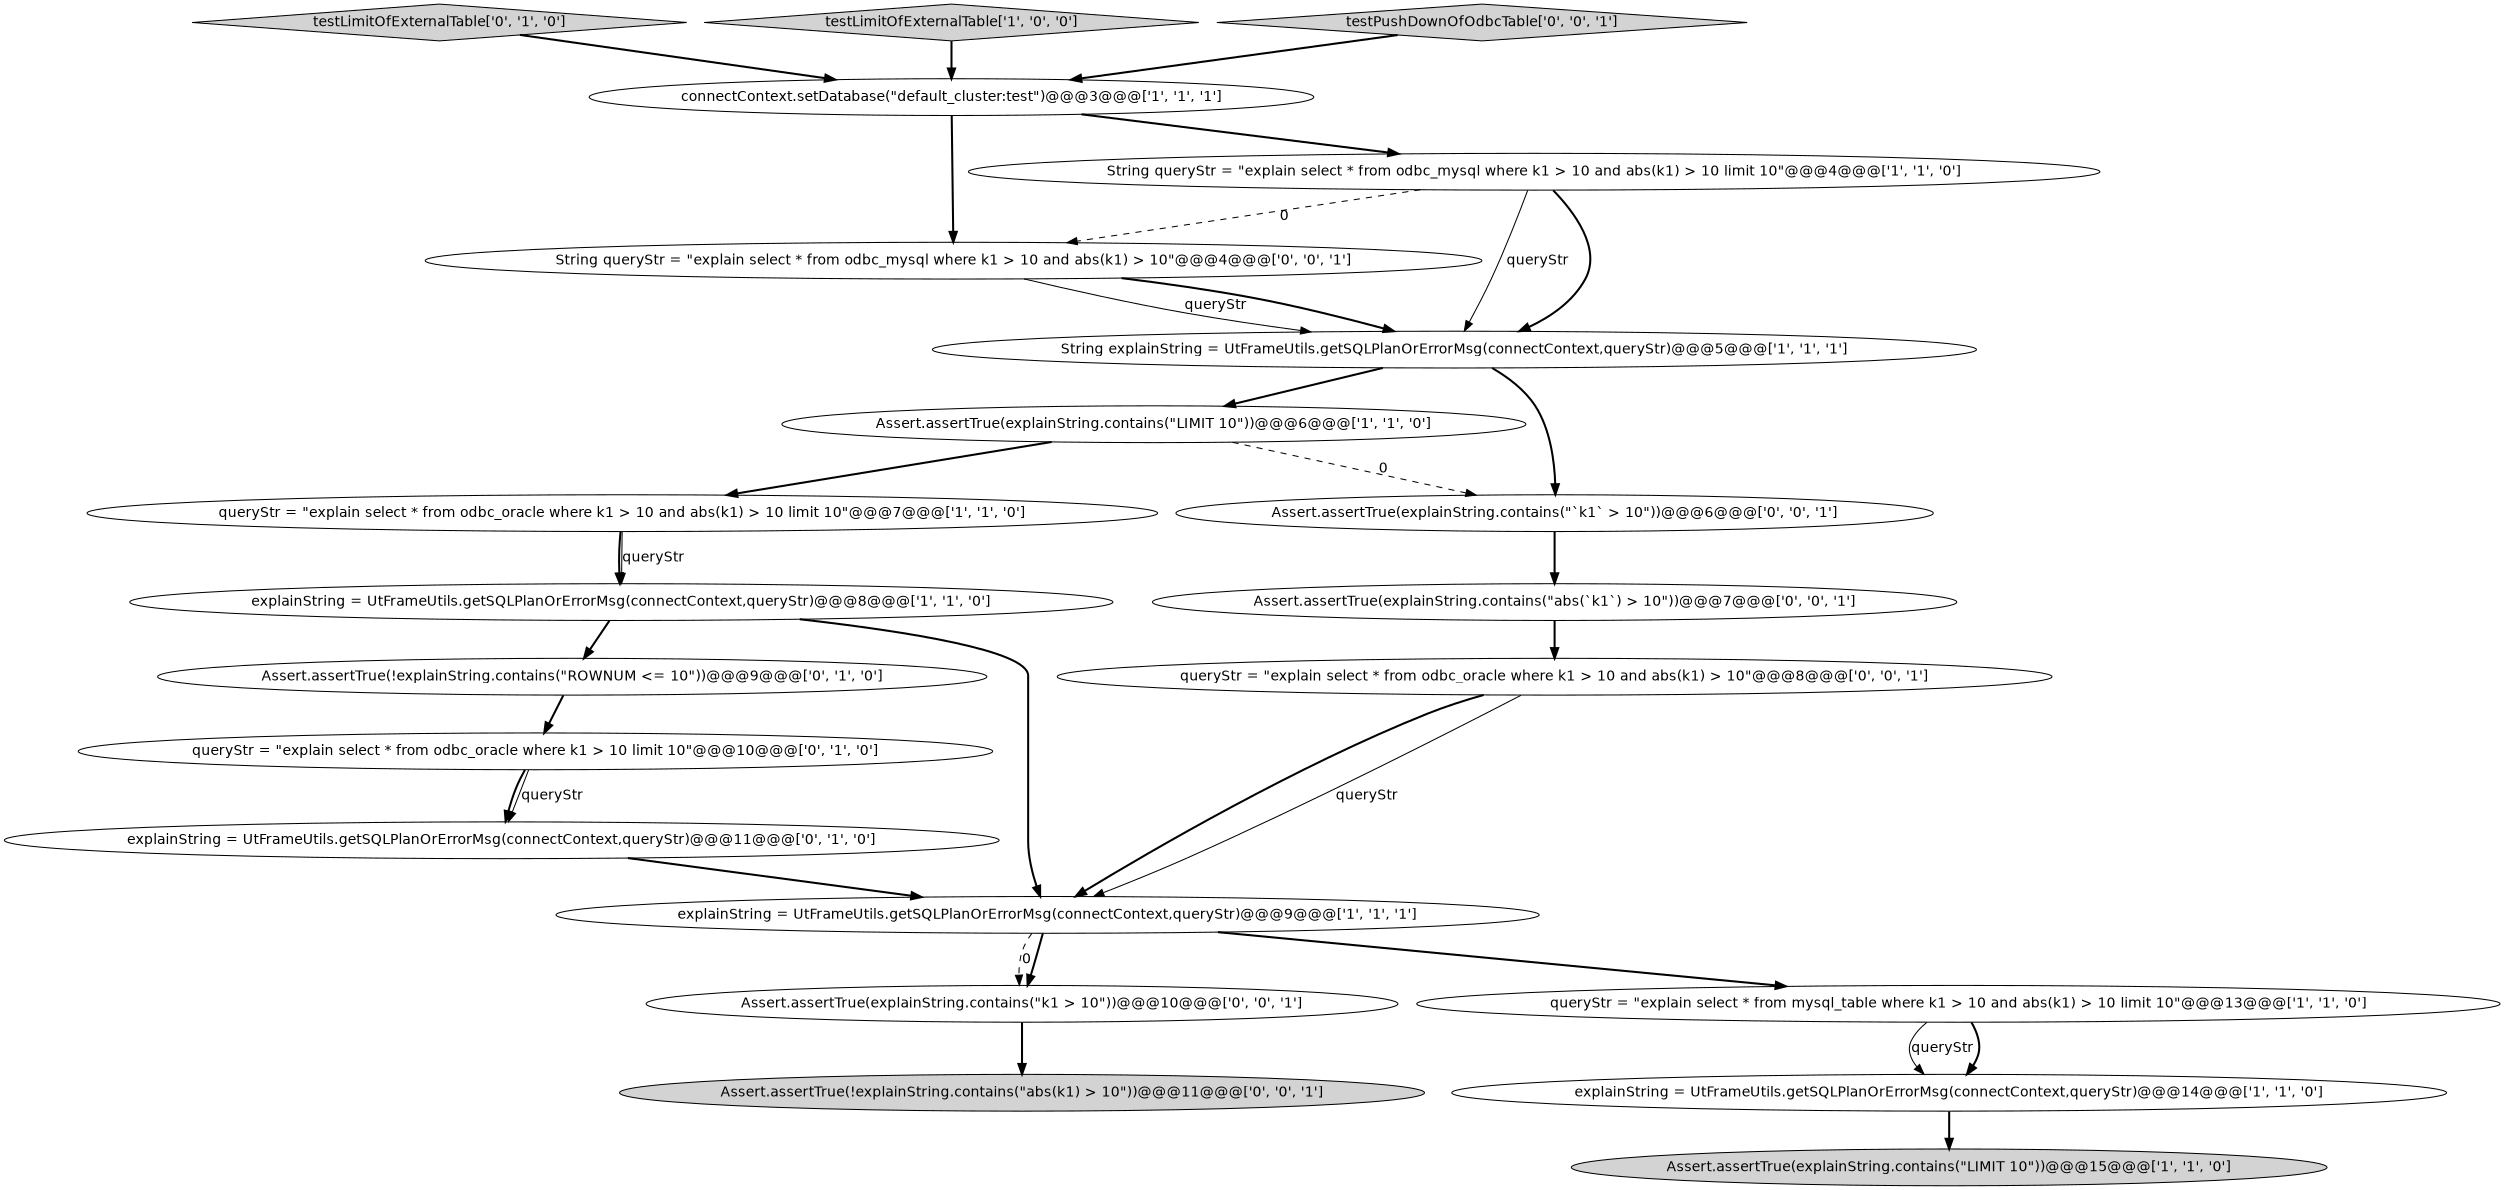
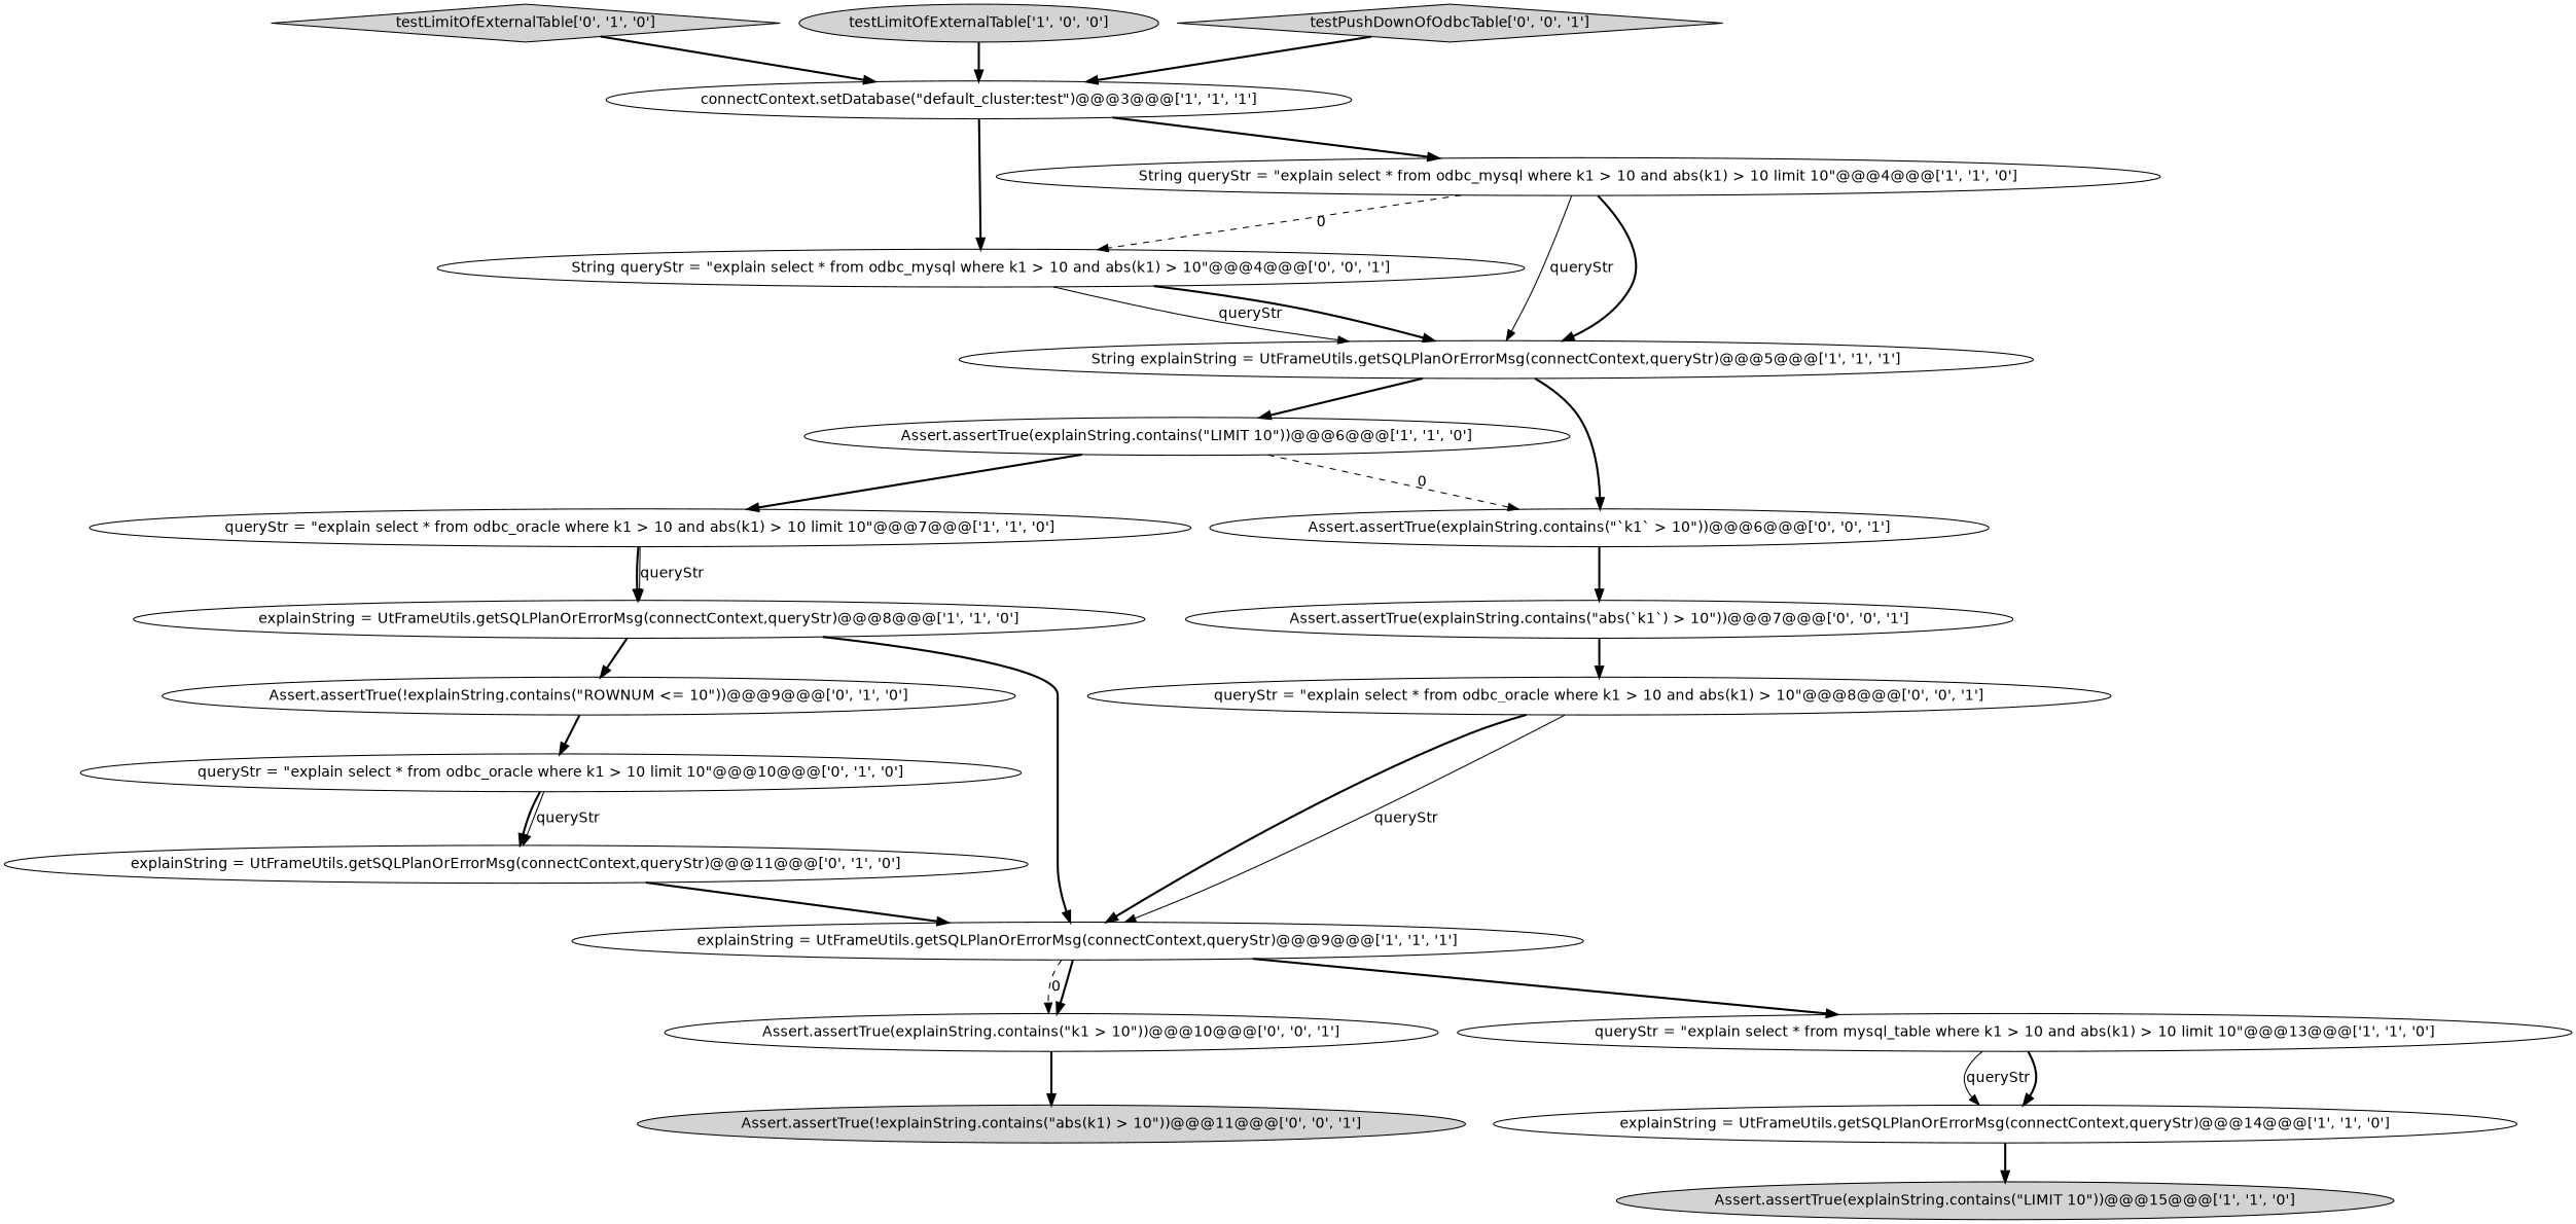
  digraph {
    fontname="DejaVu Sans"
    node [fillcolor=white shape=ellipse style=filled fontname="DejaVu Sans"]
    edge [style=bold fontname="DejaVu Sans"]
    n1 [label="queryStr = \"explain select * from odbc_oracle where k1 > 10 and abs(k1) > 10\"@@@8@@@['0', '0', '1']"]
    n2 [label="explainString = UtFrameUtils.getSQLPlanOrErrorMsg(connectContext,queryStr)@@@9@@@['1', '1', '1']"]
    n3 [label="explainString = UtFrameUtils.getSQLPlanOrErrorMsg(connectContext,queryStr)@@@8@@@['1', '1', '0']"]
    n4 [label="Assert.assertTrue(!explainString.contains(\"ROWNUM <= 10\"))@@@9@@@['0', '1', '0']"]
    n5 [label="Assert.assertTrue(explainString.contains(\"abs(`k1`) > 10\"))@@@7@@@['0', '0', '1']"]
    n6 [label="Assert.assertTrue(explainString.contains(\"LIMIT 10\"))@@@6@@@['1', '1', '0']"]
    n7 [label="Assert.assertTrue(explainString.contains(\"`k1` > 10\"))@@@6@@@['0', '0', '1']"]
    n8 [label="queryStr = \"explain select * from odbc_oracle where k1 > 10 and abs(k1) > 10 limit 10\"@@@7@@@['1', '1', '0']"]
    n9 [label="connectContext.setDatabase(\"default_cluster:test\")@@@3@@@['1', '1', '1']"]
    n10 [label="String queryStr = \"explain select * from odbc_mysql where k1 > 10 and abs(k1) > 10\"@@@4@@@['0', '0', '1']"]
    n11 [label="String queryStr = \"explain select * from odbc_mysql where k1 > 10 and abs(k1) > 10 limit 10\"@@@4@@@['1', '1', '0']"]
    n12 [label="Assert.assertTrue(explainString.contains(\"k1 > 10\"))@@@10@@@['0', '0', '1']"]
    n13 [fillcolor=lightgray label="Assert.assertTrue(!explainString.contains(\"abs(k1) > 10\"))@@@11@@@['0', '0', '1']"]
    n14 [label="queryStr = \"explain select * from mysql_table where k1 > 10 and abs(k1) > 10 limit 10\"@@@13@@@['1', '1', '0']"]
    n15 [label="explainString = UtFrameUtils.getSQLPlanOrErrorMsg(connectContext,queryStr)@@@14@@@['1', '1', '0']"]
    n16 [fillcolor=lightgray label="testLimitOfExternalTable['0', '1', '0']" shape=diamond]
    n17 [label="String explainString = UtFrameUtils.getSQLPlanOrErrorMsg(connectContext,queryStr)@@@5@@@['1', '1', '1']"]
-   n18 [fillcolor=lightgray label="testLimitOfExternalTable['1', '0', '0']" shape=diamond]
+   n18 [fillcolor=lightgray label="testLimitOfExternalTable['1', '0', '0']"]
    n19 [label="explainString = UtFrameUtils.getSQLPlanOrErrorMsg(connectContext,queryStr)@@@11@@@['0', '1', '0']"]
    n20 [fillcolor=lightgray label="testPushDownOfOdbcTable['0', '0', '1']" shape=diamond]
    n21 [label="queryStr = \"explain select * from odbc_oracle where k1 > 10 limit 10\"@@@10@@@['0', '1', '0']"]
    n22 [fillcolor=lightgray label="Assert.assertTrue(explainString.contains(\"LIMIT 10\"))@@@15@@@['1', '1', '0']"]
    n1 -> n2
    n1 -> n2 [label=queryStr style=solid]
    n2 -> n12
    n2 -> n12 [label=0 style=dashed]
    n2 -> n14
    n3 -> n2
    n3 -> n4
    n4 -> n21
    n5 -> n1
    n6 -> n7 [label=0 style=dashed]
    n6 -> n8
    n7 -> n5
    n8 -> n3
    n8 -> n3 [label=queryStr style=solid]
    n9 -> n10
    n9 -> n11
    n10 -> n17
    n10 -> n17 [label=queryStr style=solid]
    n11 -> n10 [label=0 style=dashed]
    n11 -> n17
    n11 -> n17 [label=queryStr style=solid]
    n12 -> n13
    n14 -> n15
    n14 -> n15 [label=queryStr style=solid]
    n15 -> n22
    n16 -> n9
    n17 -> n6
    n17 -> n7
    n18 -> n9
    n19 -> n2
    n20 -> n9
    n21 -> n19
    n21 -> n19 [label=queryStr style=solid]
  }
